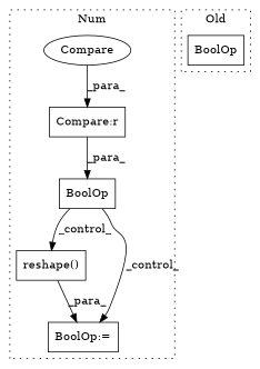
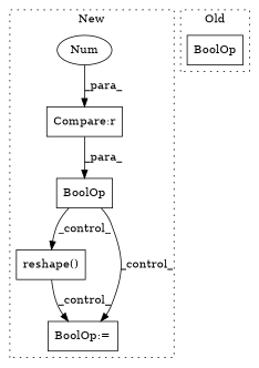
  digraph {
    node [a=72 shape=box]
    n1 [a=75 l="13,3" label="reshape()" s="16893,16908"]
    n2 [a=68 l=3 label="BoolOp:=" s=16890]
    n3 [a=40 l=17 label="Compare:r" s=16664]
-   n4 [a=76 l=1 label=Compare s=16680 shape=ellipse]
+   n4 [a=76 l=1 label=Num s=16680 shape=ellipse]
    n5 [l=36 label=BoolOp s=16645]
    n6 [l=38 label=BoolOp s=16625]
    subgraph cluster_1 {
-     label=Num
+     label=New
      style=dotted
      n1
      n2
      n3
      n4
      n5
    }
    subgraph cluster_2 {
      label=Old
      style=dotted
      n6
    }
-   n1 -> n2 [label=_para_]
+   n1 -> n2 [label=_control_]
    n3 -> n5 [label=_para_]
    n4 -> n3 [label=_para_]
    n5 -> n1 [label=_control_]
    n5 -> n2 [label=_control_]
  }
